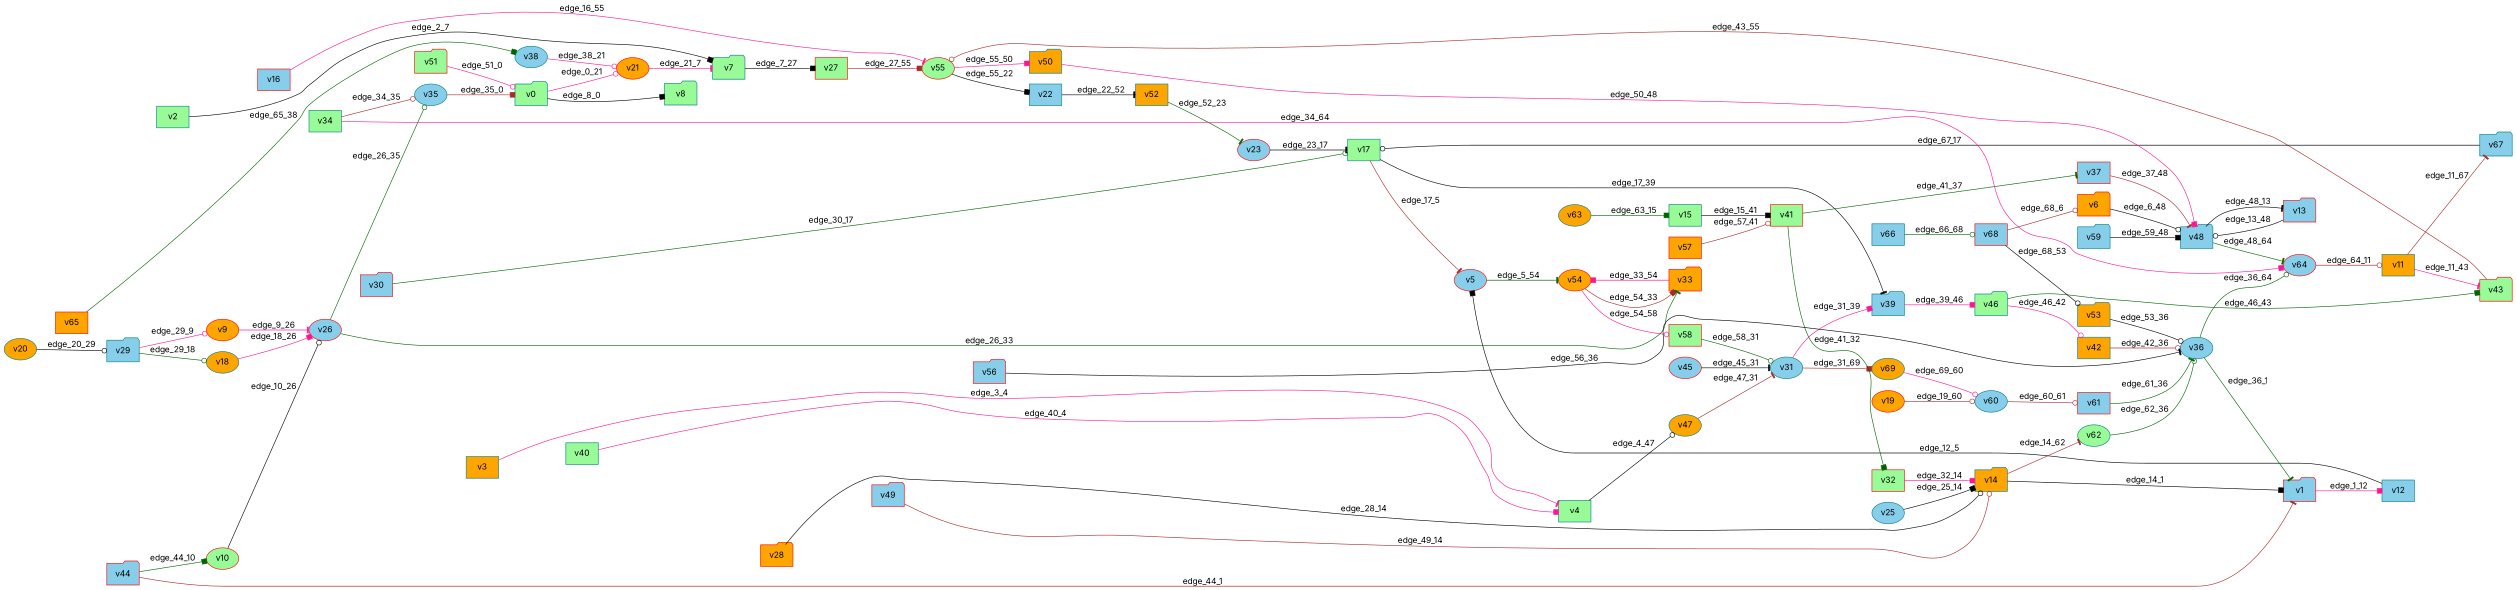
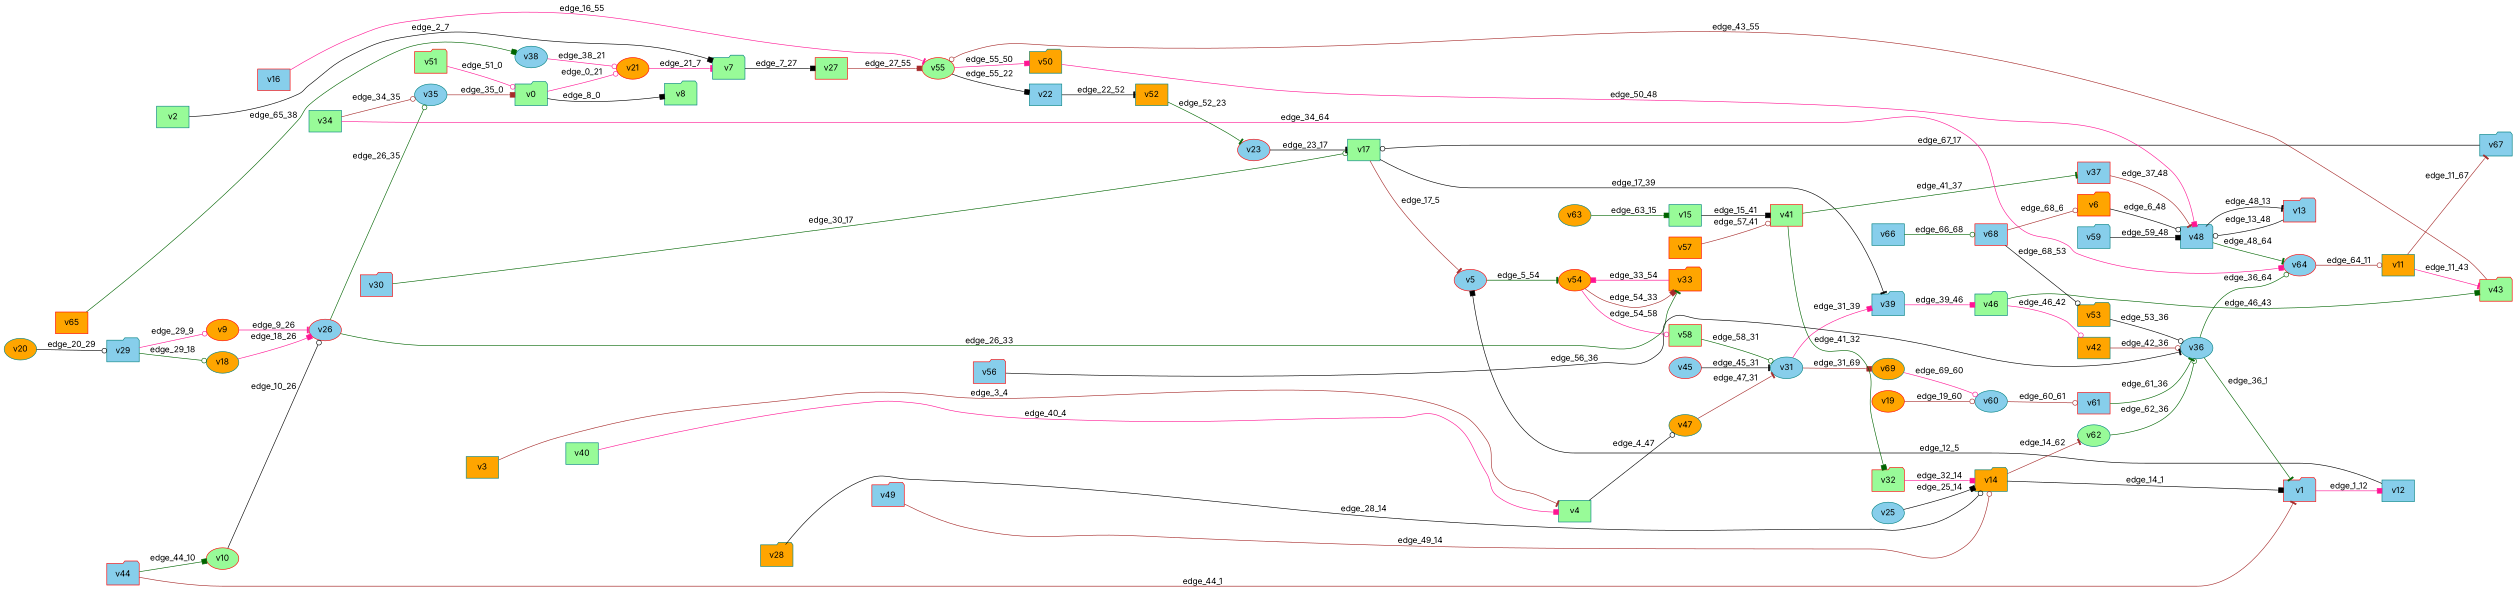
  digraph {
    fontname=Inter
    rankdir=LR
    node [color=teal fillcolor=skyblue fontname=Inter player=-1 shape=folder style=filled]
    edge [arrowhead=odot color=black fontname=Inter]
    v0 [fillcolor=palegreen]
    v21 [color=red fillcolor=orange player=0 shape=ellipse]
    v8 [fillcolor=palegreen player=0]
    v7 [fillcolor=palegreen]
    v1 [color=red player=0]
    v12 [shape=box]
    v5 [color=red player=1 shape=ellipse]
    v2 [fillcolor=palegreen player=0 shape=box]
    v27 [color=red fillcolor=palegreen player=0 shape=box]
    v3 [fillcolor=orange player=0 shape=box]
    v4 [fillcolor=palegreen shape=box]
    v47 [fillcolor=orange player=1 shape=ellipse]
    v31 [shape=ellipse]
    v54 [color=red fillcolor=orange shape=ellipse]
    v33 [color=red fillcolor=orange player=1]
    v58 [color=red fillcolor=palegreen player=0 shape=box]
    v6 [color=red fillcolor=orange player=1]
    v48
    v13 [color=red player=1]
    v64 [color=red player=0 shape=ellipse]
    v55 [color=red fillcolor=palegreen shape=ellipse]
    v9 [color=red fillcolor=orange player=0 shape=ellipse]
    v26 [color=red shape=ellipse]
    v35 [player=1 shape=ellipse]
    v10 [color=red fillcolor=palegreen player=1 shape=ellipse]
    v11 [fillcolor=orange shape=box]
    v43 [color=red fillcolor=palegreen player=1]
    v67 [player=0]
    v17 [fillcolor=palegreen shape=box]
    v14 [fillcolor=orange]
    v62 [fillcolor=palegreen player=0 shape=ellipse]
    v36 [shape=ellipse]
    v15 [fillcolor=palegreen player=1 shape=box]
    v41 [color=red fillcolor=palegreen shape=box]
-   v32 [color=red fillcolor=palegreen player=0 shape=box]
+   v32 [color=red fillcolor=palegreen player=0]
    v37 [color=red player=1 shape=box]
    v16 [color=red player=0 shape=box]
    v22 [player=1 shape=box]
    v50 [fillcolor=orange player=0]
    v39 [player=0]
    v46 [fillcolor=palegreen]
    v18 [fillcolor=orange player=0 shape=ellipse]
    v19 [color=red fillcolor=orange player=1 shape=ellipse]
    v60 [shape=ellipse]
    v61 [color=red player=0 shape=box]
    v20 [fillcolor=orange player=1 shape=ellipse]
    v29
    v52 [fillcolor=orange shape=box]
    v23 [color=red player=1 shape=ellipse]
    v25 [player=0 shape=ellipse]
-   v28 [color=red fillcolor=orange player=1]
+   v28 [fillcolor=orange player=1]
    v30 [color=red player=0]
    v69 [fillcolor=orange player=1 shape=ellipse]
    v34 [fillcolor=palegreen shape=box]
    v38 [shape=ellipse]
    v42 [fillcolor=orange player=0 shape=box]
    v40 [fillcolor=palegreen player=0 shape=box]
    v44 [color=red]
    v45 [color=red player=1 shape=ellipse]
    v49 [color=red player=1]
    v51 [color=red fillcolor=palegreen player=1]
    v53 [fillcolor=orange player=1]
    v56 [color=red player=1]
    v57 [color=red fillcolor=orange player=1 shape=box]
    v59 [player=0]
    v63 [fillcolor=orange shape=ellipse]
    v65 [color=red fillcolor=orange player=0 shape=box]
    v68 [color=red shape=box]
    v66 [player=1 shape=box]
    v0 -> v21 [color=deeppink label=edge_0_21 probability=1.000000]
    v0 -> v8 [arrowhead=box discount=0.405909 label=edge_8_0 weight=-5.837592]
    v21 -> v7 [arrowhead=tee color=deeppink discount=0.829662 label=edge_21_7 weight=2.894798]
    v7 -> v27 [arrowhead=box label=edge_7_27 probability=1.000000]
    v1 -> v12 [arrowhead=box color=deeppink discount=0.283384 label=edge_1_12 weight=5.894675]
    v12 -> v5 [arrowhead=box label=edge_12_5 probability=1.000000]
    v5 -> v54 [arrowhead=tee color=darkgreen discount=0.139395 label=edge_5_54 weight=6.739028]
    v2 -> v7 [arrowhead=box discount=0.478561 label=edge_2_7 weight=-2.910910]
    v27 -> v55 [arrowhead=box color=brown discount=0.359354 label=edge_27_55 weight=1.243620]
-   v3 -> v4 [arrowhead=tee color=deeppink discount=0.326239 label=edge_3_4 weight=-3.395759]
+   v3 -> v4 [arrowhead=tee color=brown discount=0.326239 label=edge_3_4 weight=-3.395759]
    v4 -> v47 [label=edge_4_47 probability=1.000000]
    v47 -> v31 [arrowhead=tee color=brown discount=0.467741 label=edge_47_31 weight=-7.963849]
    v31 -> v39 [arrowhead=box color=deeppink label=edge_31_39 probability=0.372720]
    v31 -> v69 [arrowhead=box color=brown label=edge_31_69 probability=0.627280]
    v54 -> v33 [arrowhead=box color=brown label=edge_54_33 probability=0.592658]
    v54 -> v58 [color=deeppink label=edge_54_58 probability=0.407342]
    v33 -> v54 [arrowhead=box color=deeppink discount=0.638859 label=edge_33_54 weight=6.007912]
    v58 -> v31 [color=darkgreen discount=0.545307 label=edge_58_31 weight=2.194394]
    v6 -> v48 [discount=0.888674 label=edge_6_48 weight=-8.792452]
    v48 -> v13 [arrowhead=tee label=edge_48_13 probability=0.639483]
    v48 -> v64 [arrowhead=tee color=darkgreen label=edge_48_64 probability=0.360517]
    v13 -> v48 [discount=0.644746 label=edge_13_48 weight=1.654987]
    v64 -> v11 [color=brown discount=0.828596 label=edge_64_11 weight=8.146226]
    v55 -> v22 [arrowhead=box label=edge_55_22 probability=0.393727]
    v55 -> v50 [arrowhead=box color=deeppink label=edge_55_50 probability=0.606273]
    v9 -> v26 [arrowhead=tee color=deeppink discount=0.248937 label=edge_9_26 weight=9.842509]
    v26 -> v33 [arrowhead=tee color=darkgreen label=edge_26_33 probability=0.445143]
    v26 -> v35 [color=darkgreen label=edge_26_35 probability=0.554857]
    v35 -> v0 [arrowhead=box color=brown discount=0.604064 label=edge_35_0 weight=5.436758]
    v10 -> v26 [discount=0.636523 label=edge_10_26 weight=-6.334057]
    v11 -> v43 [arrowhead=tee color=deeppink label=edge_11_43 probability=0.658817]
    v11 -> v67 [arrowhead=tee color=brown label=edge_11_67 probability=0.341183]
    v43 -> v55 [color=brown discount=0.240031 label=edge_43_55 weight=-4.793473]
    v67 -> v17 [discount=0.405719 label=edge_67_17 weight=5.290015]
    v17 -> v5 [arrowhead=tee color=brown label=edge_17_5 probability=0.592912]
    v17 -> v39 [arrowhead=tee label=edge_17_39 probability=0.407088]
    v14 -> v1 [arrowhead=box label=edge_14_1 probability=0.499066]
    v14 -> v62 [arrowhead=tee color=brown label=edge_14_62 probability=0.500934]
    v62 -> v36 [color=darkgreen discount=0.439483 label=edge_62_36 weight=8.650202]
    v36 -> v1 [arrowhead=tee color=darkgreen label=edge_36_1 probability=0.647572]
    v36 -> v64 [color=darkgreen label=edge_36_64 probability=0.352428]
    v15 -> v41 [arrowhead=box discount=0.207398 label=edge_15_41 weight=3.878487]
    v41 -> v32 [arrowhead=box color=darkgreen label=edge_41_32 probability=0.623834]
    v41 -> v37 [arrowhead=tee color=darkgreen label=edge_41_37 probability=0.376166]
    v32 -> v14 [arrowhead=box color=deeppink discount=0.884573 label=edge_32_14 weight=9.548456]
    v37 -> v48 [arrowhead=tee color=brown discount=0.508601 label=edge_37_48 weight=5.815173]
    v16 -> v55 [arrowhead=tee color=deeppink discount=0.737976 label=edge_16_55 weight=-2.111319]
    v22 -> v52 [arrowhead=tee discount=0.131710 label=edge_22_52 weight=8.048047]
    v50 -> v48 [arrowhead=box color=deeppink discount=0.526074 label=edge_50_48 weight=0.564841]
    v39 -> v46 [arrowhead=box color=deeppink discount=0.656042 label=edge_39_46 weight=1.958118]
    v46 -> v43 [arrowhead=box color=darkgreen label=edge_46_43 probability=0.682409]
    v46 -> v42 [color=deeppink label=edge_46_42 probability=0.317591]
    v18 -> v26 [arrowhead=box color=deeppink discount=0.640136 label=edge_18_26 weight=-4.806911]
    v19 -> v60 [color=brown discount=0.798492 label=edge_19_60 weight=8.990866]
    v60 -> v61 [color=brown label=edge_60_61 probability=1.000000]
    v61 -> v36 [arrowhead=tee color=darkgreen discount=0.498451 label=edge_61_36 weight=-6.867418]
    v20 -> v29 [discount=0.545414 label=edge_20_29 weight=0.984486]
    v29 -> v9 [color=deeppink label=edge_29_9 probability=0.482964]
    v29 -> v18 [color=darkgreen label=edge_29_18 probability=0.517036]
    v52 -> v23 [arrowhead=tee color=darkgreen label=edge_52_23 probability=1.000000]
    v23 -> v17 [arrowhead=tee discount=0.550293 label=edge_23_17 weight=-4.134806]
    v25 -> v14 [arrowhead=box discount=0.869466 label=edge_25_14 weight=4.472848]
    v28 -> v14 [discount=0.290950 label=edge_28_14 weight=-9.674731]
    v30 -> v17 [color=darkgreen discount=0.556843 label=edge_30_17 weight=-6.371359]
    v69 -> v60 [color=deeppink discount=0.472830 label=edge_69_60 weight=7.779343]
    v34 -> v64 [arrowhead=box color=deeppink label=edge_34_64 probability=0.490438]
    v34 -> v35 [color=brown label=edge_34_35 probability=0.509562]
    v38 -> v21 [color=deeppink label=edge_38_21 probability=1.000000]
    v42 -> v36 [color=brown discount=0.664177 label=edge_42_36 weight=7.631816]
    v40 -> v4 [arrowhead=box color=deeppink discount=0.728052 label=edge_40_4 weight=-7.831996]
    v44 -> v1 [arrowhead=tee color=brown label=edge_44_1 probability=0.525812]
    v44 -> v10 [arrowhead=box color=darkgreen label=edge_44_10 probability=0.474188]
    v45 -> v31 [arrowhead=tee discount=0.778403 label=edge_45_31 weight=6.736700]
    v49 -> v14 [color=brown discount=0.388036 label=edge_49_14 weight=-9.374963]
    v51 -> v0 [color=deeppink discount=0.538584 label=edge_51_0 weight=1.923315]
    v53 -> v36 [discount=0.379389 label=edge_53_36 weight=9.446851]
    v56 -> v36 [arrowhead=tee discount=0.532189 label=edge_56_36 weight=-3.054476]
    v57 -> v41 [color=brown discount=0.434193 label=edge_57_41 weight=2.102817]
    v59 -> v48 [arrowhead=box discount=0.893009 label=edge_59_48 weight=8.297196]
    v63 -> v15 [arrowhead=box color=darkgreen label=edge_63_15 probability=1.000000]
    v65 -> v38 [arrowhead=box color=darkgreen discount=0.825314 label=edge_65_38 weight=-7.661536]
    v68 -> v6 [color=brown label=edge_68_6 probability=0.662932]
    v68 -> v53 [label=edge_68_53 probability=0.337068]
    v66 -> v68 [color=darkgreen discount=0.379681 label=edge_66_68 weight=2.915971]
  }
